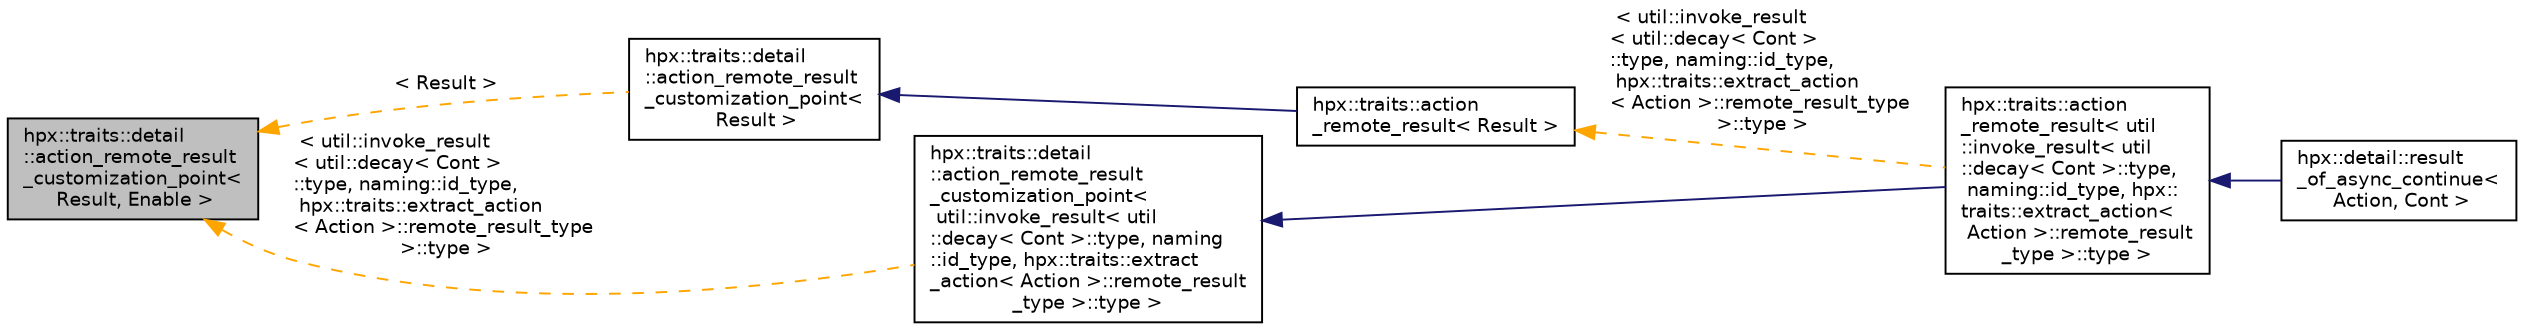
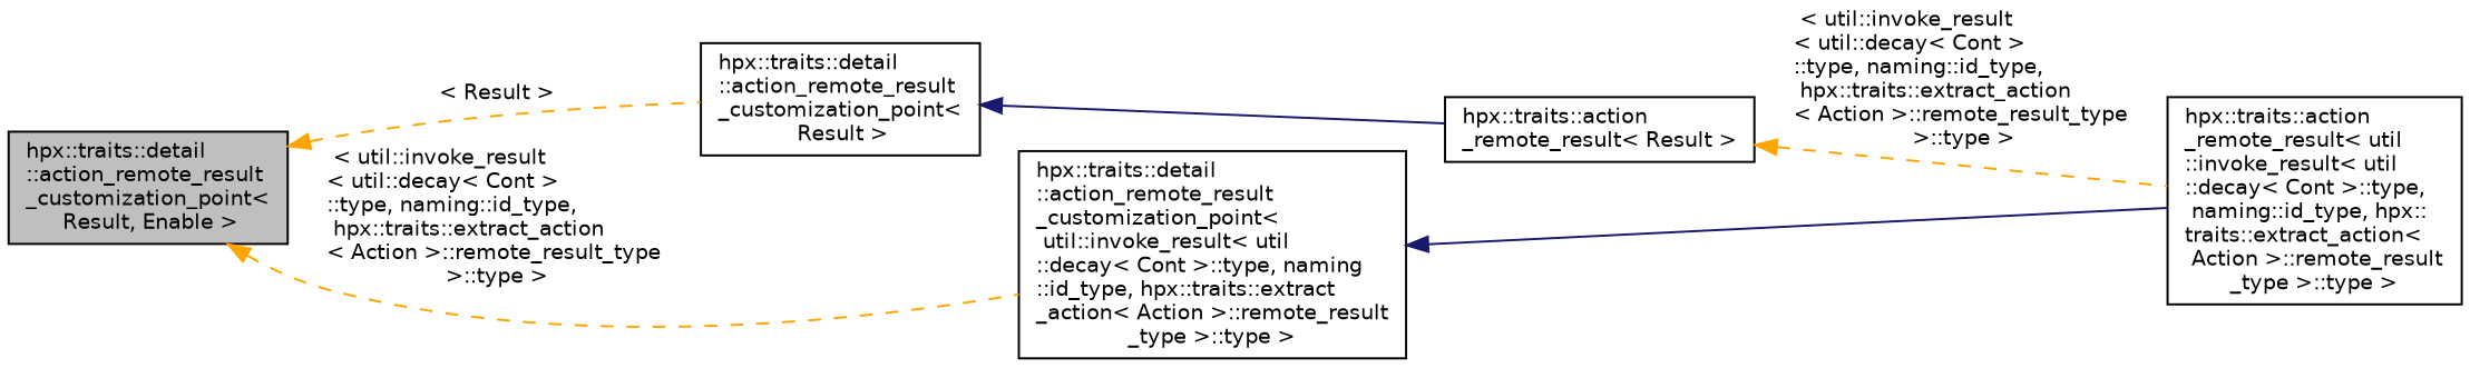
  digraph {
    rankdir=LR
    node [color=black fillcolor=white fontname=Helvetica fontsize=10 shape=record style=filled]
    edge [color=orange dir=back fontname=Helvetica fontsize=10 labelfontname=Helvetica labelfontsize=10 style=dashed]
    n1 [fillcolor=grey75 fontcolor=black height=0.2 label="hpx::traits::detail\l::action_remote_result\l_customization_point\<\l Result, Enable \>" width=0.4]
    n2 [height=0.2 label="hpx::traits::detail\l::action_remote_result\l_customization_point\<\l Result \>" width=0.4]
    n3 [height=0.2 label="hpx::traits::detail\l::action_remote_result\l_customization_point\<\l util::invoke_result\< util\l::decay\< Cont \>::type, naming\l::id_type, hpx::traits::extract\l_action\< Action \>::remote_result\l_type \>::type \>" width=0.4]
    n4 [height=0.2 label="hpx::traits::action\l_remote_result\< Result \>" width=0.4]
    n5 [height=0.2 label="hpx::traits::action\l_remote_result\< util\l::invoke_result\< util\l::decay\< Cont \>::type,\l naming::id_type, hpx::\ltraits::extract_action\<\l Action \>::remote_result\l_type \>::type \>" width=0.4]
-   n6 [height=0.2 label="hpx::detail::result\l_of_async_continue\<\l Action, Cont \>" width=0.4]
    n1 -> n2 [label=" \< Result \>"]
    n1 -> n3 [label=" \< util::invoke_result\l\< util::decay\< Cont \>\l::type, naming::id_type,\l hpx::traits::extract_action\l\< Action \>::remote_result_type\l \>::type \>"]
    n2 -> n4 [color=midnightblue style=solid]
    n3 -> n5 [color=midnightblue style=solid]
    n4 -> n5 [label=" \< util::invoke_result\l\< util::decay\< Cont \>\l::type, naming::id_type,\l hpx::traits::extract_action\l\< Action \>::remote_result_type\l \>::type \>"]
-   n5 -> n6 [color=midnightblue style=solid]
  }
